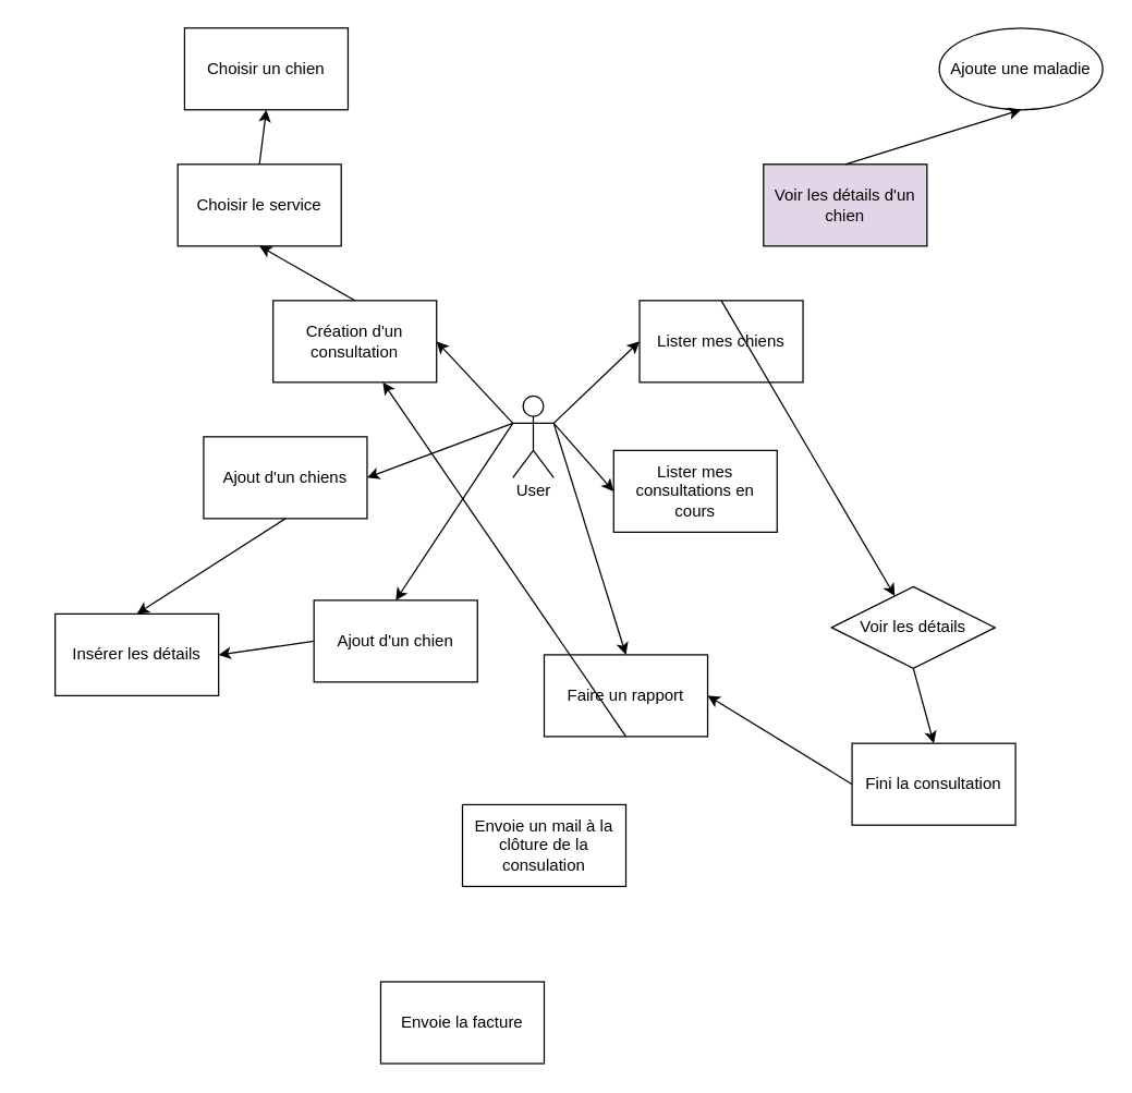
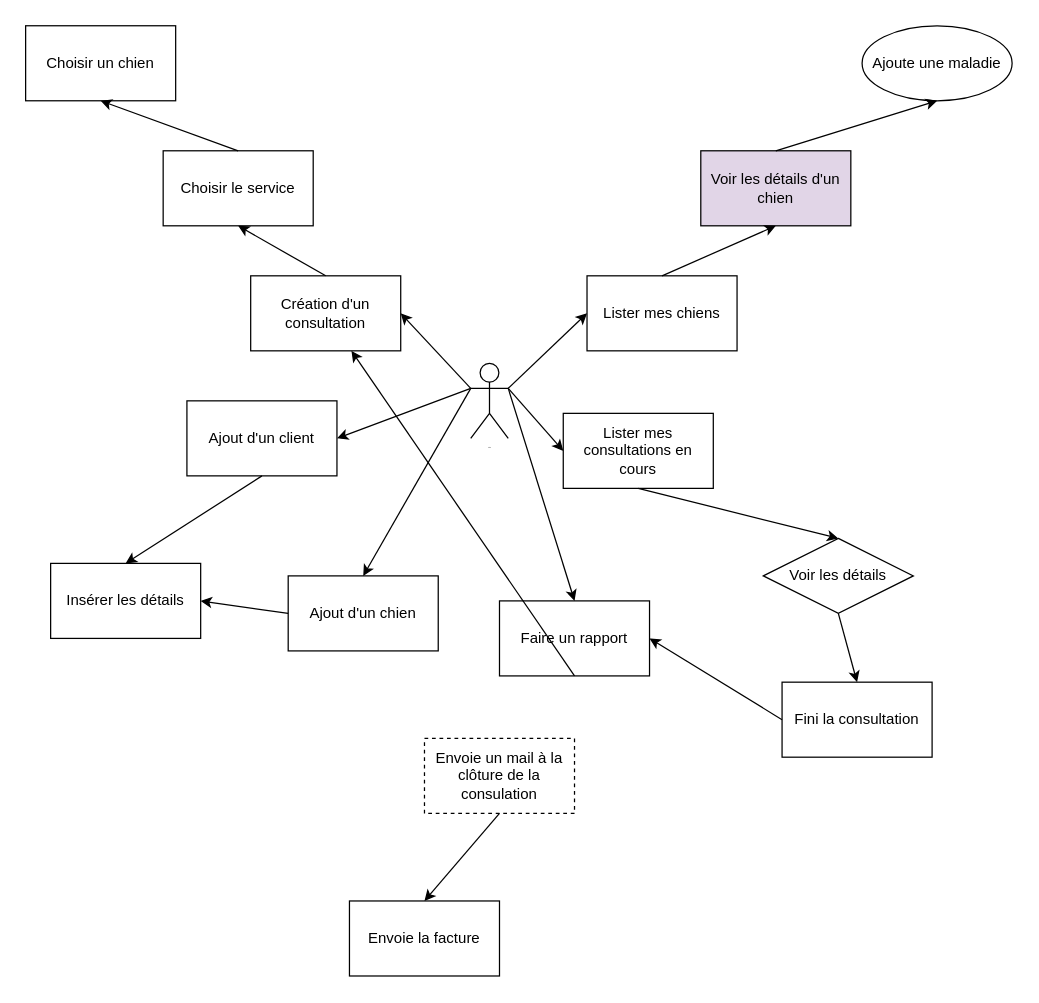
  <mxCell id="0" />
  <mxCell id="1" parent="0" />
  <mxCell id="2" value="" style="group" parent="1" vertex="1" connectable="0"><mxGeometry x="366" y="290" width="50" height="80" as="geometry" /></mxCell>
- <mxCell id="3" value="User" style="text;html=1;align=center;verticalAlign=middle;resizable=0;points=[];autosize=1;strokeColor=none;" parent="2" vertex="1"><mxGeometry x="5" y="60" width="40" height="20" as="geometry" /></mxCell>
  <mxCell id="4" value="Actor" style="shape=umlActor;verticalLabelPosition=bottom;verticalAlign=top;html=1;outlineConnect=0;fontSize=1;" parent="2" vertex="1"><mxGeometry x="10" width="30" height="60" as="geometry" /></mxCell>
- <mxCell id="5" value="Ajout d'un chien" style="rounded=0;whiteSpace=wrap;html=1;fontSize=12;" parent="1" vertex="1"><mxGeometry x="230" y="440" width="120" height="60" as="geometry" /></mxCell>
+ <mxCell id="5" value="Ajout d'un chien" style="rounded=0;whiteSpace=wrap;html=1;fontSize=12;" parent="1" vertex="1"><mxGeometry x="230" y="460" width="120" height="60" as="geometry" /></mxCell>
  <mxCell id="6" value="Voir les détails" style="rhombus;whiteSpace=wrap;html=1;fontSize=12;" parent="1" vertex="1"><mxGeometry x="610" y="430" width="120" height="60" as="geometry" /></mxCell>
  <mxCell id="7" value="Choisir le service" style="rounded=0;whiteSpace=wrap;html=1;fontSize=12;" parent="1" vertex="1"><mxGeometry x="130" y="120" width="120" height="60" as="geometry" /></mxCell>
  <mxCell id="8" value="Faire un rapport" style="rounded=0;whiteSpace=wrap;html=1;fontSize=12;" parent="1" vertex="1"><mxGeometry x="399" y="480" width="120" height="60" as="geometry" /></mxCell>
  <mxCell id="9" value="Ajoute une maladie" style="ellipse;whiteSpace=wrap;html=1;fontSize=12;" parent="1" vertex="1"><mxGeometry x="689" y="20" width="120" height="60" as="geometry" /></mxCell>
  <mxCell id="10" value="Fini la consultation" style="rounded=0;whiteSpace=wrap;html=1;fontSize=12;" parent="1" vertex="1"><mxGeometry x="625" y="545" width="120" height="60" as="geometry" /></mxCell>
- <mxCell id="11" value="Envoie un mail à la clôture de la consulation" style="rounded=0;whiteSpace=wrap;html=1;fontSize=12;" parent="1" vertex="1"><mxGeometry x="339" y="590" width="120" height="60" as="geometry" /></mxCell>
- <mxCell id="12" value="Choisir un chien" style="rounded=0;whiteSpace=wrap;html=1;fontSize=12;" parent="1" vertex="1"><mxGeometry x="135" y="20" width="120" height="60" as="geometry" /></mxCell>
+ <mxCell id="11" value="Envoie un mail à la clôture de la consulation" style="rounded=0;whiteSpace=wrap;html=1;fontSize=12;dashed=1;" parent="1" vertex="1"><mxGeometry x="339" y="590" width="120" height="60" as="geometry" /></mxCell>
+ <mxCell id="12" value="Choisir un chien" style="rounded=0;whiteSpace=wrap;html=1;fontSize=12;" parent="1" vertex="1"><mxGeometry x="20" y="20" width="120" height="60" as="geometry" /></mxCell>
  <mxCell id="13" value="Lister mes chiens" style="rounded=0;whiteSpace=wrap;html=1;fontSize=12;" parent="1" vertex="1"><mxGeometry x="469" y="220" width="120" height="60" as="geometry" /></mxCell>
  <mxCell id="14" value="Voir les détails d'un chien" style="rounded=0;whiteSpace=wrap;html=1;fontSize=12;fillColor=#e1d5e7;" parent="1" vertex="1"><mxGeometry x="560" y="120" width="120" height="60" as="geometry" /></mxCell>
  <mxCell id="15" value="Insérer les détails" style="rounded=0;whiteSpace=wrap;html=1;fontSize=12;" parent="1" vertex="1"><mxGeometry x="40" y="450" width="120" height="60" as="geometry" /></mxCell>
- <mxCell id="16" value="Ajout d'un chiens" style="rounded=0;whiteSpace=wrap;html=1;fontSize=12;" parent="1" vertex="1"><mxGeometry x="149" y="320" width="120" height="60" as="geometry" /></mxCell>
+ <mxCell id="16" value="Ajout d'un client" style="rounded=0;whiteSpace=wrap;html=1;fontSize=12;" parent="1" vertex="1"><mxGeometry x="149" y="320" width="120" height="60" as="geometry" /></mxCell>
  <mxCell id="17" value="Création d'un consultation" style="rounded=0;whiteSpace=wrap;html=1;fontSize=12;" parent="1" vertex="1"><mxGeometry x="200" y="220" width="120" height="60" as="geometry" /></mxCell>
  <mxCell id="18" value="Lister mes consultations en cours" style="rounded=0;whiteSpace=wrap;html=1;fontSize=12;" parent="1" vertex="1"><mxGeometry x="450" y="330" width="120" height="60" as="geometry" /></mxCell>
  <mxCell id="19" value="Envoie la facture" style="rounded=0;whiteSpace=wrap;html=1;fontSize=12;" vertex="1" parent="1"><mxGeometry x="279" y="720" width="120" height="60" as="geometry" /></mxCell>
  <mxCell id="20" value="" style="endArrow=classic;html=1;exitX=0.5;exitY=0;exitDx=0;exitDy=0;entryX=0.5;entryY=1;entryDx=0;entryDy=0;" edge="1" parent="1" source="7" target="12"><mxGeometry width="50" height="50" relative="1" as="geometry"><mxPoint x="66" y="420" as="sourcePoint" /><mxPoint x="-14" y="370" as="targetPoint" /></mxGeometry></mxCell>
  <mxCell id="21" value="" style="endArrow=classic;html=1;exitX=0.5;exitY=1;exitDx=0;exitDy=0;entryX=0.5;entryY=0;entryDx=0;entryDy=0;" edge="1" parent="1" source="6" target="10"><mxGeometry width="50" height="50" relative="1" as="geometry"><mxPoint x="56" y="350" as="sourcePoint" /><mxPoint x="-4" y="380" as="targetPoint" /></mxGeometry></mxCell>
  <mxCell id="22" value="" style="endArrow=classic;html=1;exitX=0.5;exitY=0;exitDx=0;exitDy=0;entryX=0.5;entryY=1;entryDx=0;entryDy=0;" edge="1" parent="1" source="17" target="7"><mxGeometry width="50" height="50" relative="1" as="geometry"><mxPoint x="-4" y="440" as="sourcePoint" /><mxPoint x="-34" y="490" as="targetPoint" /></mxGeometry></mxCell>
  <mxCell id="23" value="" style="endArrow=classic;html=1;exitX=0;exitY=0.333;exitDx=0;exitDy=0;entryX=1;entryY=0.5;entryDx=0;entryDy=0;exitPerimeter=0;" edge="1" parent="1" source="4" target="17"><mxGeometry width="50" height="50" relative="1" as="geometry"><mxPoint x="136" y="320" as="sourcePoint" /><mxPoint x="96" y="320" as="targetPoint" /></mxGeometry></mxCell>
  <mxCell id="24" value="" style="endArrow=classic;html=1;exitX=0;exitY=0.333;exitDx=0;exitDy=0;entryX=1;entryY=0.5;entryDx=0;entryDy=0;exitPerimeter=0;" edge="1" parent="1" source="4" target="16"><mxGeometry width="50" height="50" relative="1" as="geometry"><mxPoint x="406" y="320" as="sourcePoint" /><mxPoint x="256" y="320" as="targetPoint" /></mxGeometry></mxCell>
  <mxCell id="25" value="" style="endArrow=classic;html=1;exitX=0;exitY=0.333;exitDx=0;exitDy=0;entryX=0.5;entryY=0;entryDx=0;entryDy=0;exitPerimeter=0;" edge="1" parent="1" source="4" target="5"><mxGeometry width="50" height="50" relative="1" as="geometry"><mxPoint x="406" y="320" as="sourcePoint" /><mxPoint x="256" y="400" as="targetPoint" /></mxGeometry></mxCell>
  <mxCell id="26" value="" style="endArrow=classic;html=1;exitX=1;exitY=0.333;exitDx=0;exitDy=0;entryX=0;entryY=0.5;entryDx=0;entryDy=0;exitPerimeter=0;" edge="1" parent="1" source="4" target="18"><mxGeometry width="50" height="50" relative="1" as="geometry"><mxPoint x="386" y="320" as="sourcePoint" /><mxPoint x="336" y="460" as="targetPoint" /></mxGeometry></mxCell>
  <mxCell id="27" value="" style="endArrow=classic;html=1;exitX=1;exitY=0.333;exitDx=0;exitDy=0;entryX=0;entryY=0.5;entryDx=0;entryDy=0;exitPerimeter=0;" edge="1" parent="1" source="4" target="13"><mxGeometry width="50" height="50" relative="1" as="geometry"><mxPoint x="416" y="320" as="sourcePoint" /><mxPoint x="563" y="320" as="targetPoint" /></mxGeometry></mxCell>
  <mxCell id="28" value="" style="endArrow=classic;html=1;entryX=0.5;entryY=0;entryDx=0;entryDy=0;exitX=1;exitY=0.333;exitDx=0;exitDy=0;exitPerimeter=0;" edge="1" parent="1" source="4" target="8"><mxGeometry width="50" height="50" relative="1" as="geometry"><mxPoint x="406" y="310" as="sourcePoint" /><mxPoint x="563" y="410" as="targetPoint" /></mxGeometry></mxCell>
  <mxCell id="29" value="" style="endArrow=classic;html=1;entryX=1;entryY=0.5;entryDx=0;entryDy=0;exitX=0;exitY=0.5;exitDx=0;exitDy=0;" edge="1" parent="1" source="5" target="15"><mxGeometry width="50" height="50" relative="1" as="geometry"><mxPoint x="416" y="320" as="sourcePoint" /><mxPoint x="496" y="460" as="targetPoint" /></mxGeometry></mxCell>
  <mxCell id="30" value="" style="endArrow=classic;html=1;entryX=0.5;entryY=0;entryDx=0;entryDy=0;exitX=0.5;exitY=1;exitDx=0;exitDy=0;" edge="1" parent="1" source="16" target="15"><mxGeometry width="50" height="50" relative="1" as="geometry"><mxPoint x="276" y="490" as="sourcePoint" /><mxPoint x="216" y="510" as="targetPoint" /></mxGeometry></mxCell>
  <mxCell id="31" value="" style="endArrow=classic;html=1;exitX=0.5;exitY=1;exitDx=0;exitDy=0;" edge="1" parent="1" source="8" target="17"><mxGeometry width="50" height="50" relative="1" as="geometry"><mxPoint x="169" y="430" as="sourcePoint" /><mxPoint x="129" y="480" as="targetPoint" /></mxGeometry></mxCell>
- <mxCell id="33" value="" style="endArrow=classic;html=1;exitX=0.5;exitY=0;exitDx=0;exitDy=0;" edge="1" parent="1" source="13" target="6"><mxGeometry width="50" height="50" relative="1" as="geometry"><mxPoint x="496" y="610" as="sourcePoint" /><mxPoint x="496" y="640" as="targetPoint" /></mxGeometry></mxCell>
+ <mxCell id="32" value="" style="endArrow=classic;html=1;entryX=0.5;entryY=0;entryDx=0;entryDy=0;exitX=0.5;exitY=1;exitDx=0;exitDy=0;" edge="1" parent="1" source="11" target="19"><mxGeometry width="50" height="50" relative="1" as="geometry"><mxPoint x="469" y="520" as="sourcePoint" /><mxPoint x="469" y="550" as="targetPoint" /></mxGeometry></mxCell>
+ <mxCell id="33" value="" style="endArrow=classic;html=1;entryX=0.5;entryY=1;entryDx=0;entryDy=0;exitX=0.5;exitY=0;exitDx=0;exitDy=0;" edge="1" parent="1" source="13" target="14"><mxGeometry width="50" height="50" relative="1" as="geometry"><mxPoint x="496" y="610" as="sourcePoint" /><mxPoint x="496" y="640" as="targetPoint" /></mxGeometry></mxCell>
+ <mxCell id="34" value="" style="endArrow=classic;html=1;entryX=0.5;entryY=0;entryDx=0;entryDy=0;exitX=0.5;exitY=1;exitDx=0;exitDy=0;" edge="1" parent="1" source="18" target="6"><mxGeometry width="50" height="50" relative="1" as="geometry"><mxPoint x="683" y="410" as="sourcePoint" /><mxPoint x="716" y="410" as="targetPoint" /></mxGeometry></mxCell>
  <mxCell id="35" value="" style="endArrow=classic;html=1;entryX=0.5;entryY=1;entryDx=0;entryDy=0;exitX=0.5;exitY=0;exitDx=0;exitDy=0;" edge="1" parent="1" source="14" target="9"><mxGeometry width="50" height="50" relative="1" as="geometry"><mxPoint x="683" y="320" as="sourcePoint" /><mxPoint x="716" y="320" as="targetPoint" /></mxGeometry></mxCell>
  <mxCell id="36" value="" style="endArrow=classic;html=1;exitX=0;exitY=0.5;exitDx=0;exitDy=0;entryX=1;entryY=0.5;entryDx=0;entryDy=0;" edge="1" parent="1" source="10" target="8"><mxGeometry width="50" height="50" relative="1" as="geometry"><mxPoint x="529" y="750" as="sourcePoint" /><mxPoint x="579" y="700" as="targetPoint" /></mxGeometry></mxCell>
